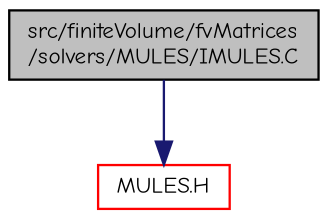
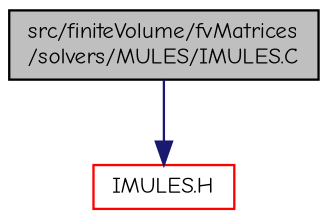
  digraph {
    fontname="Comic Neue"
    node [fontname="Comic Neue" fontsize=10 shape=record]
    n1 [color=black fillcolor=grey75 fontcolor=black height=0.2 label="src/finiteVolume/fvMatrices\l/solvers/MULES/IMULES.C" style=filled width=0.4]
-   n2 [color=red height=0.2 label="MULES.H" width=0.4]
+   n2 [color=red height=0.2 label="IMULES.H" width=0.4]
    n1 -> n2 [color=midnightblue fontname="Comic Neue" fontsize=10 labelfontname=FreeSans labelfontsize=10 style=solid]
  }
